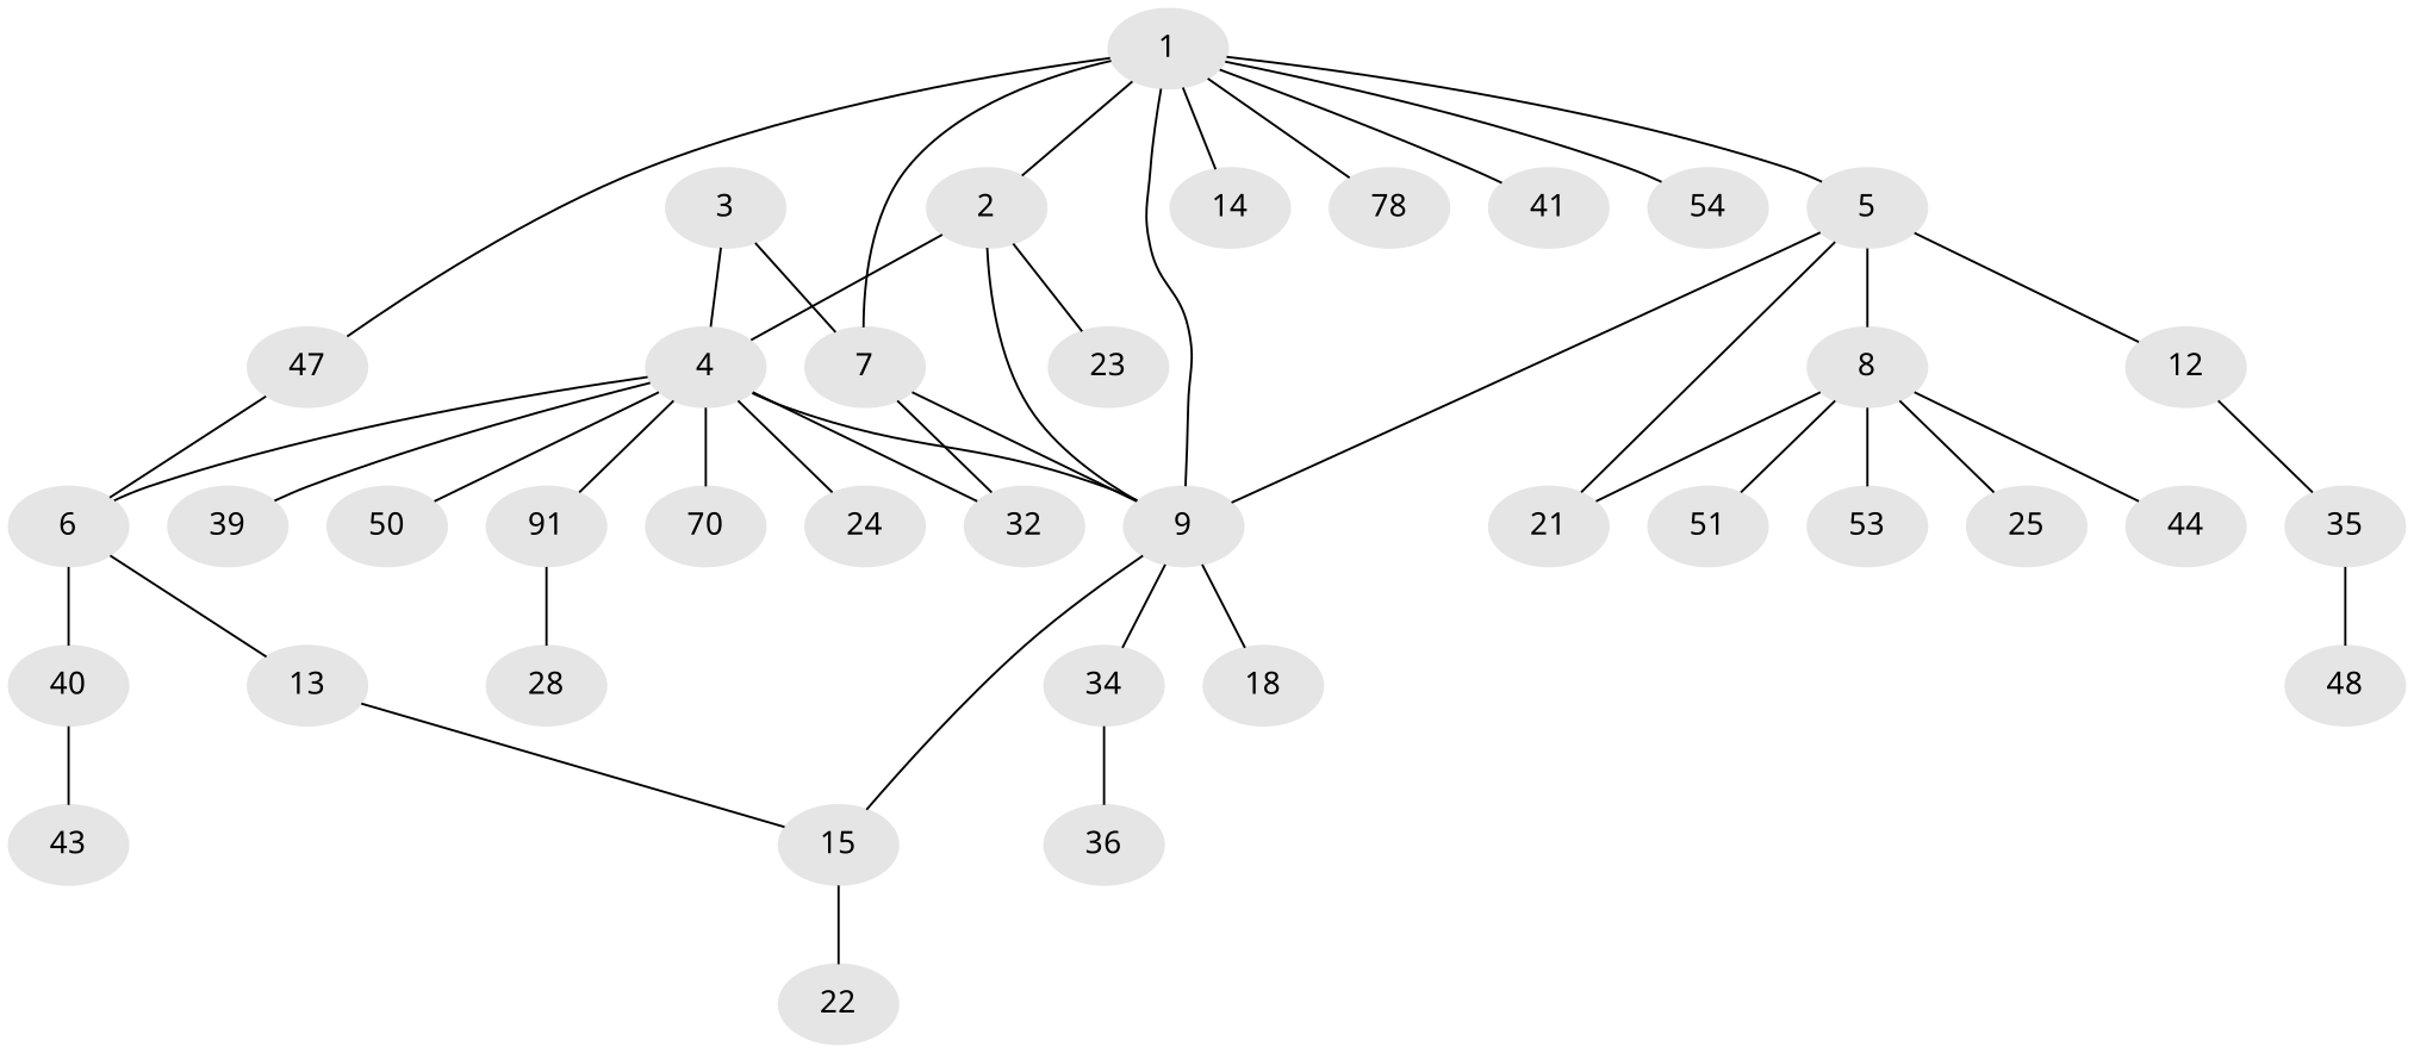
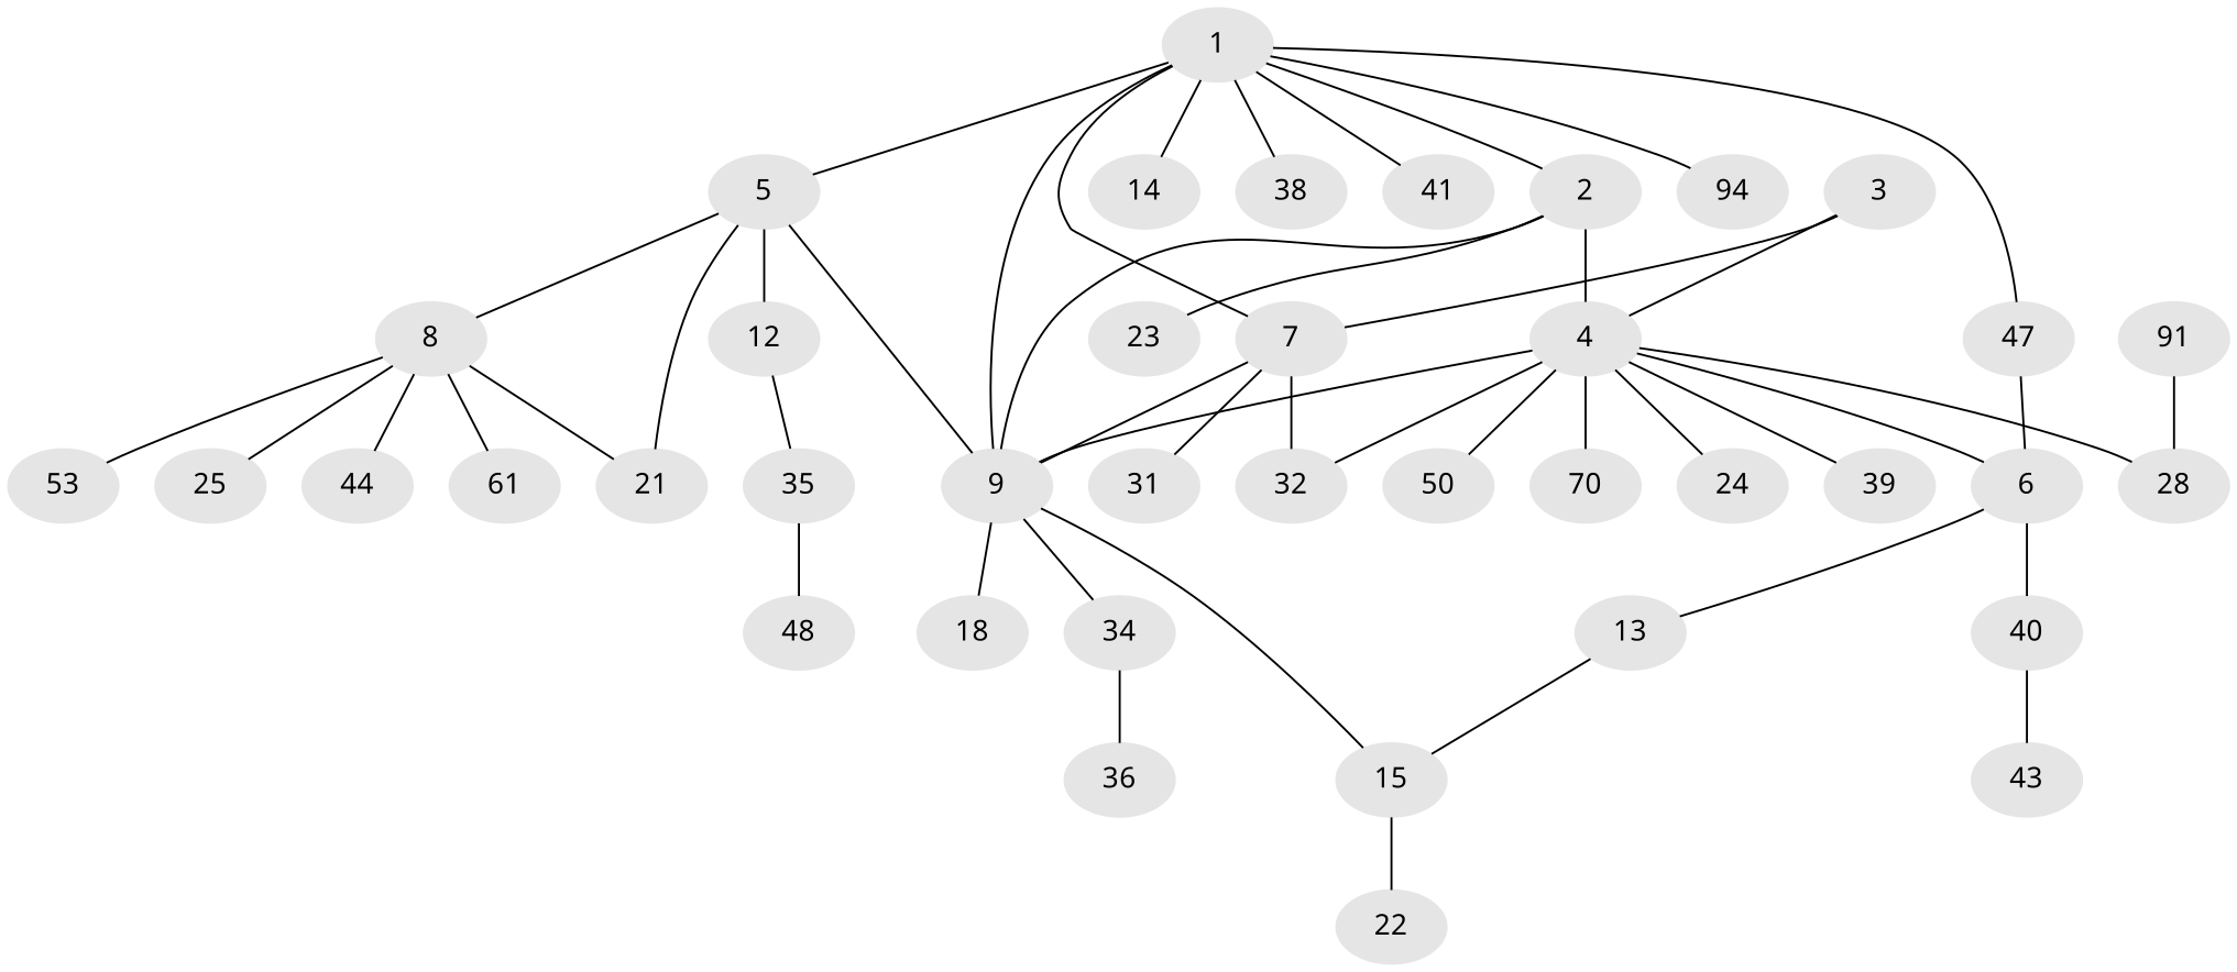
  graph {
    fontname="Noto Sans"
    node [color=gray90 fontname="Noto Sans" style=filled]
    edge [fontname="Noto Sans"]
    1 [super="+37"]
    2 [super="+30"]
    5 [super="+10"]
    7 [super="+33"]
    9 [super="+26"]
    14
-   38 [label=78]
+   38
    41
    47
-   54
+   54 [label=94]
    4 [super="+17"]
    23 [super="+46"]
    8 [super="+27"]
    12
    21
    32
+   31
    18
    34 [super="+48"]
    15 [super="+16"]
    6
    n22 [label=91]
    n23 [label=70]
    24 [super="+29"]
    39
    50
    3 [super="+42"]
    13 [super="+19"]
    40 [super="+52"]
    28
    25
    44
-   51
+   51 [label=61]
    53
    35 [super="+49"]
    43
    36
    n38 [label=48]
    22
    1 -- 2
    1 -- 5
    1 -- 7 [weight=2]
    1 -- 9
    1 -- 14
    1 -- 38
    1 -- 41
    1 -- 47
    1 -- 54
    2 -- 9
    2 -- 4
    2 -- 23
    5 -- 9
    5 -- 8
    5 -- 12
    5 -- 21
    7 -- 9
    7 -- 32
+   7 -- 31
    9 -- 18
    9 -- 34
    9 -- 15
    47 -- 6
    4 -- 9 [weight=2]
    4 -- 32
    4 -- 6
-   4 -- n22
+   4 -- 28
    4 -- n23
    4 -- 24
    4 -- 39
    4 -- 50
    8 -- 21
    8 -- 25
    8 -- 44
    8 -- 51
    8 -- 53
    12 -- 35
    34 -- 36
    15 -- 22
    6 -- 13
    6 -- 40
    n22 -- 28
    3 -- 7
    3 -- 4
    13 -- 15
    40 -- 43
    35 -- n38
  }
